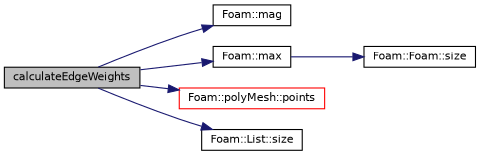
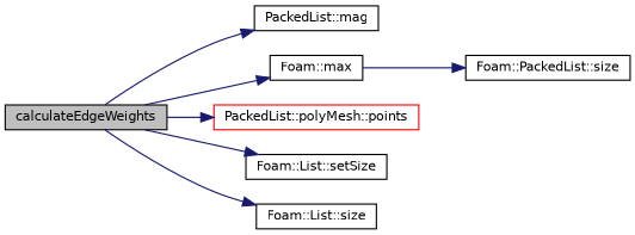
  digraph {
    rankdir=LR
    node [color=black fontname=Helvetica fontsize=10 shape=record]
    edge [color=midnightblue fontname=Helvetica fontsize=10 labelfontname=Helvetica labelfontsize=10 style=solid]
    n1 [fillcolor=grey75 fontcolor=black height=0.2 label=calculateEdgeWeights style=filled width=0.4]
-   n2 [height=0.2 label="Foam::mag" width=0.4]
+   n2 [height=0.2 label="PackedList::mag" width=0.4]
    n3 [height=0.2 label="Foam::max" width=0.4]
-   n4 [color=red height=0.2 label="Foam::polyMesh::points" width=0.4]
+   n4 [color=red height=0.2 label="PackedList::polyMesh::points" width=0.4]
+   n5 [height=0.2 label="Foam::List::setSize" width=0.4]
    n6 [height=0.2 label="Foam::List::size" width=0.4]
-   n7 [height=0.2 label="Foam::Foam::size" width=0.4]
+   n7 [height=0.2 label="Foam::PackedList::size" width=0.4]
    n1 -> n2
    n1 -> n3
    n1 -> n4
+   n1 -> n5
    n1 -> n6
    n3 -> n7
  }
